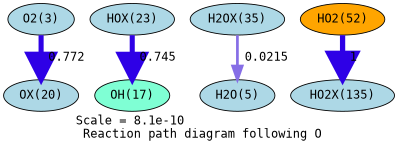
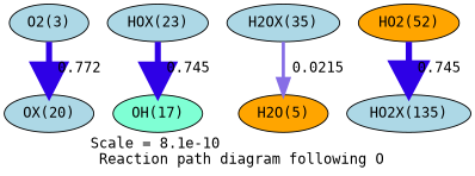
  digraph {
    fontname="DejaVu Sans Mono"
    label="Scale = 8.1e-10\l Reaction path diagram following O"
    node [fillcolor=lightblue fontname="DejaVu Sans Mono" style=filled]
    edge [fontname="DejaVu Sans Mono"]
    n1 [label="O2(3)"]
    n2 [label="OX(20)"]
    n3 [label="HOX(23)"]
    n4 [fillcolor=aquamarine label="OH(17)"]
    n5 [label="H2OX(35)"]
-   n6 [label="H2O(5)"]
+   n6 [fillcolor=orange label="H2O(5)"]
    n7 [fillcolor=orange label="HO2(52)"]
    n8 [label="HO2X(135)"]
    n1 -> n2 [arrowsize=2.9 color="0.7, 1.27, 0.9" label=" 0.772" penwidth=5.8]
    n3 -> n4 [arrowsize=2.89 color="0.7, 1.25, 0.9" label=" 0.745" penwidth=5.78]
    n5 -> n6 [arrowsize=1.55 color="0.7, 0.522, 0.9" label=" 0.0215" penwidth=3.1]
-   n7 -> n8 [arrowsize=3 color="0.7, 1.5, 0.9" label=" 1" penwidth=6]
+   n7 -> n8 [arrowsize=3 color="0.7, 1.5, 0.9" label=" 0.745" penwidth=6]
  }
